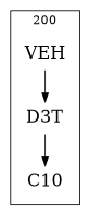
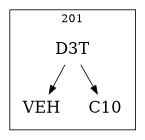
  strict digraph {
    node [fontsize=20 shape=plaintext]
    n1 [label=VEH]
    n2 [label=C10]
    n3 [label=D3T]
    subgraph cluster_1 {
-     label=200
+     label=201
      labeldoc=t
      n1
      n2
      n3
    }
-   n1 -> n3
+   n3 -> n1
    n3 -> n2
  }
